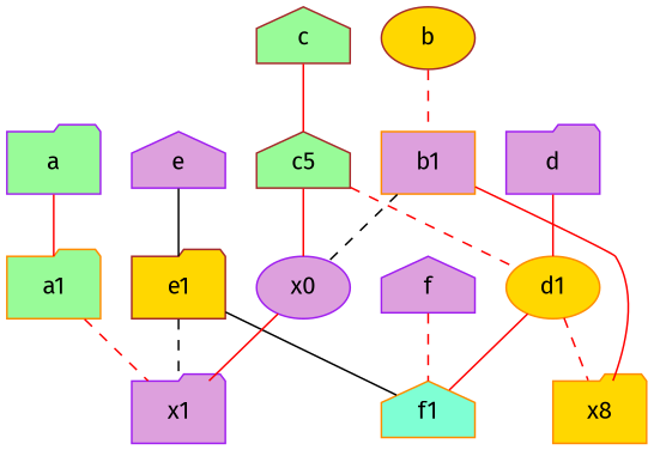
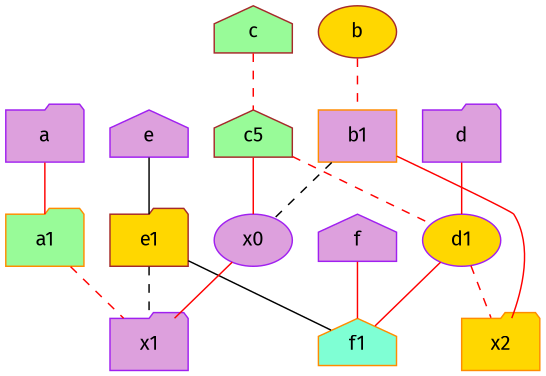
  graph {
    fontname="Fira Sans"
    node [color=purple fillcolor=plum fontname="Fira Sans" labelfontsize=50 shape=folder style=filled]
    edge [color=red fontname="Fira Sans" style=solid]
    e [shape=house]
    e1 [color=brown fillcolor=gold]
    x1
    f1 [color=darkorange fillcolor=aquamarine shape=house]
    a1 [color=darkorange fillcolor=palegreen]
-   a [fillcolor=palegreen]
+   a
    c [color=brown fillcolor=palegreen shape=house]
    n8 [color=brown fillcolor=palegreen label=c5 shape=house]
    x0 [shape=ellipse]
-   d1 [color=darkorange fillcolor=gold shape=ellipse]
-   x2 [color=darkorange fillcolor=gold label=x8]
+   d1 [fillcolor=gold shape=ellipse]
+   x2 [color=darkorange fillcolor=gold]
    d
    f [shape=house]
    b [color=brown fillcolor=gold shape=ellipse]
    b1 [color=darkorange shape=box]
    e -- e1 [color=black]
    e1 -- x1 [color=black style=dashed]
    e1 -- f1 [color=black]
    a1 -- x1 [style=dashed]
    a -- a1
-   c -- n8
+   c -- n8 [style=dashed]
    n8 -- x0
    n8 -- d1 [style=dashed]
    x0 -- x1
    d1 -- f1
    d1 -- x2 [style=dashed]
    d -- d1
-   f -- f1 [style=dashed]
+   f -- f1
    b -- b1 [style=dashed]
    b1 -- x0 [color=black style=dashed]
    b1 -- x2
  }
